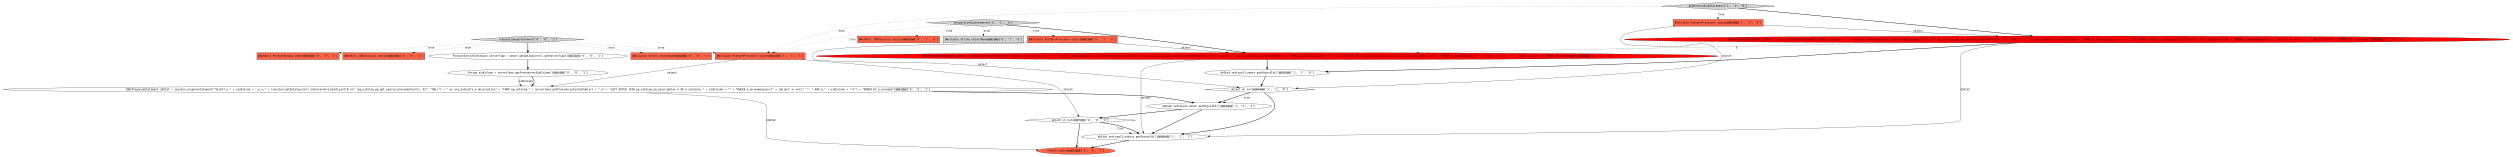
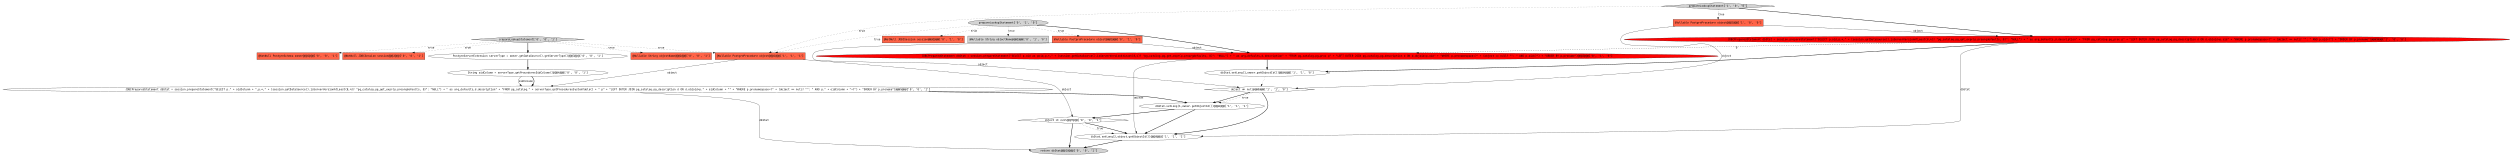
  digraph {
    fontname="JetBrains Mono"
    node [fillcolor=white fontname="JetBrains Mono" shape=ellipse style=filled]
    edge [fontname="JetBrains Mono" style=bold]
    n1 [fillcolor=tomato label="@NotNull PostgreSchema owner@@@2@@@['0', '0', '1']" shape=box]
-   n2 [fillcolor=tomato label="return dbStat@@@10@@@['0', '0', '1']"]
+   n2 [fillcolor=lightgray label="return dbStat@@@10@@@['0', '0', '1']"]
    n3 [fillcolor=tomato label="@NotNull JDBCSession session@@@2@@@['0', '0', '1']" shape=box]
    n4 [label="object != null@@@7@@@['0', '0', '1']" shape=diamond]
    n5 [label="dbStat.setLong(2,object.getObjectId())@@@8@@@['1', '1', '1']"]
    n6 [fillcolor=red label="JDBCPreparedStatement dbStat = session.prepareStatement(\"SELECT p.oid,p.*,\" + (session.getDataSource().isServerVersionAtLeast(8,4)? \"pg_catalog.pg_get_expr(p.proargdefaults, 0)\": \"NULL\") + \" as arg_defaults,d.description\" + \"FROM pg_catalog.pg_proc p\" + \"LEFT OUTER JOIN pg_catalog.pg_description d ON d.objoid=p.oid\" + \"WHERE p.pronamespace=?\" + (object == null? \"\": \" AND p.oid=?\") + \"ORDER BY p.proname\")@@@3@@@['1', '0', '0']"]
    n7 [label="dbStat.setLong(1,owner.getObjectId())@@@4@@@['1', '1', '0']"]
    n8 [fillcolor=red label="JDBCPreparedStatement dbStat = session.prepareStatement(\"SELECT p.oid as poid,p.*,\" + (session.getDataSource().isServerVersionAtLeast(8,4)? \"pg_catalog.pg_get_expr(p.proargdefaults, 0)\": \"NULL\") + \" as arg_defaults,d.description\" + \"FROM pg_catalog.pg_proc p\" + \"LEFT OUTER JOIN pg_catalog.pg_description d ON d.objoid=p.oid\" + \"WHERE p.pronamespace=?\" + (object == null? \"\": \" AND p.oid=?\") + \"ORDER BY p.proname\")@@@3@@@['0', '1', '0']"]
    n9 [label="object != null@@@5@@@['1', '1', '0']" shape=diamond]
    n10 [label="dbStat.setLong(1,owner.getObjectId())@@@6@@@['1', '1', '1']"]
    n11 [label="String oidColumn = serverType.getProceduresOidColumn()@@@4@@@['0', '0', '1']"]
    n12 [label="JDBCPreparedStatement dbStat = session.prepareStatement(\"SELECT p.\" + oidColumn + \",p.*,\" + (session.getDataSource().isServerVersionAtLeast(8,4)? \"pg_catalog.pg_get_expr(p.proargdefaults, 0)\": \"NULL\") + \" as arg_defaults,d.description\" + \"FROM pg_catalog.\" + serverType.getProceduresSystemTable() + \" p\" + \"LEFT OUTER JOIN pg_catalog.pg_description d ON d.objoid=p.\" + oidColumn + \"\" + \"WHERE p.pronamespace=?\" + (object == null? \"\": \" AND p.\" + oidColumn + \"=?\") + \"ORDER BY p.proname\")@@@5@@@['0', '0', '1']"]
    n13 [fillcolor=tomato label="@NotNull JDBCSession session@@@2@@@['0', '1', '0']" shape=box]
    n14 [fillcolor=lightgray label="prepareLookupStatement['1', '0', '0']" shape=diamond]
    n15 [fillcolor=tomato label="@Nullable PostgreProcedure object@@@2@@@['1', '1', '1']" shape=box]
    n16 [fillcolor=tomato label="@Nullable PostgreProcedure object@@@2@@@['1', '0', '0']" shape=box]
    n17 [fillcolor=lightgray label="@Nullable String objectName@@@2@@@['0', '1', '0']" shape=box]
    n18 [fillcolor=lightgray label="prepareLookupStatement['0', '0', '1']" shape=diamond]
    n19 [fillcolor=tomato label="@Nullable String objectName@@@2@@@['0', '0', '1']" shape=box]
    n20 [label="PostgreServerExtension serverType = owner.getDataSource().getServerType()@@@3@@@['0', '0', '1']"]
    n21 [fillcolor=tomato label="@Nullable PostgreProcedure object@@@2@@@['0', '1', '0']" shape=box]
-   n22 [fillcolor=lightgray label="prepareLookupStatement['0', '1', '0']" shape=diamond]
+   n22 [fillcolor=lightgray label="prepareLookupStatement['0', '1', '0']"]
    n4 -> n2
    n4 -> n5 [label=true style=dotted]
    n4 -> n5
    n5 -> n2
    n6 -> n5 [label=dbStat style=solid]
    n6 -> n7
    n6 -> n8 [label=0 style=dashed]
-   n7 -> n9
+   n7 -> n9 [style=dotted]
    n8 -> n5 [label=dbStat style=solid]
    n8 -> n7
    n9 -> n5
    n9 -> n10
    n9 -> n10 [label=true style=dotted]
    n10 -> n4
    n10 -> n5
    n11 -> n12
    n11 -> n12 [label=oidColumn style=solid]
    n12 -> n2 [label=dbStat style=solid]
    n12 -> n10
    n14 -> n6
    n14 -> n15 [label=true style=dotted]
    n14 -> n16 [label=true style=dotted]
    n15 -> n4 [label=object style=solid]
    n15 -> n12 [label=object style=solid]
    n16 -> n6 [label=object style=solid]
    n16 -> n9 [label=object style=solid]
    n18 -> n1 [label=true style=dotted]
    n18 -> n3 [label=true style=dotted]
    n18 -> n15 [label=true style=dotted]
    n18 -> n19 [label=true style=dotted]
    n18 -> n20
    n20 -> n11
    n21 -> n8 [label=object style=solid]
    n21 -> n9 [label=object style=solid]
    n22 -> n8
    n22 -> n13 [label=true style=dotted]
    n22 -> n15 [label=true style=dotted]
    n22 -> n17 [label=true style=dotted]
    n22 -> n21 [label=true style=dotted]
  }
